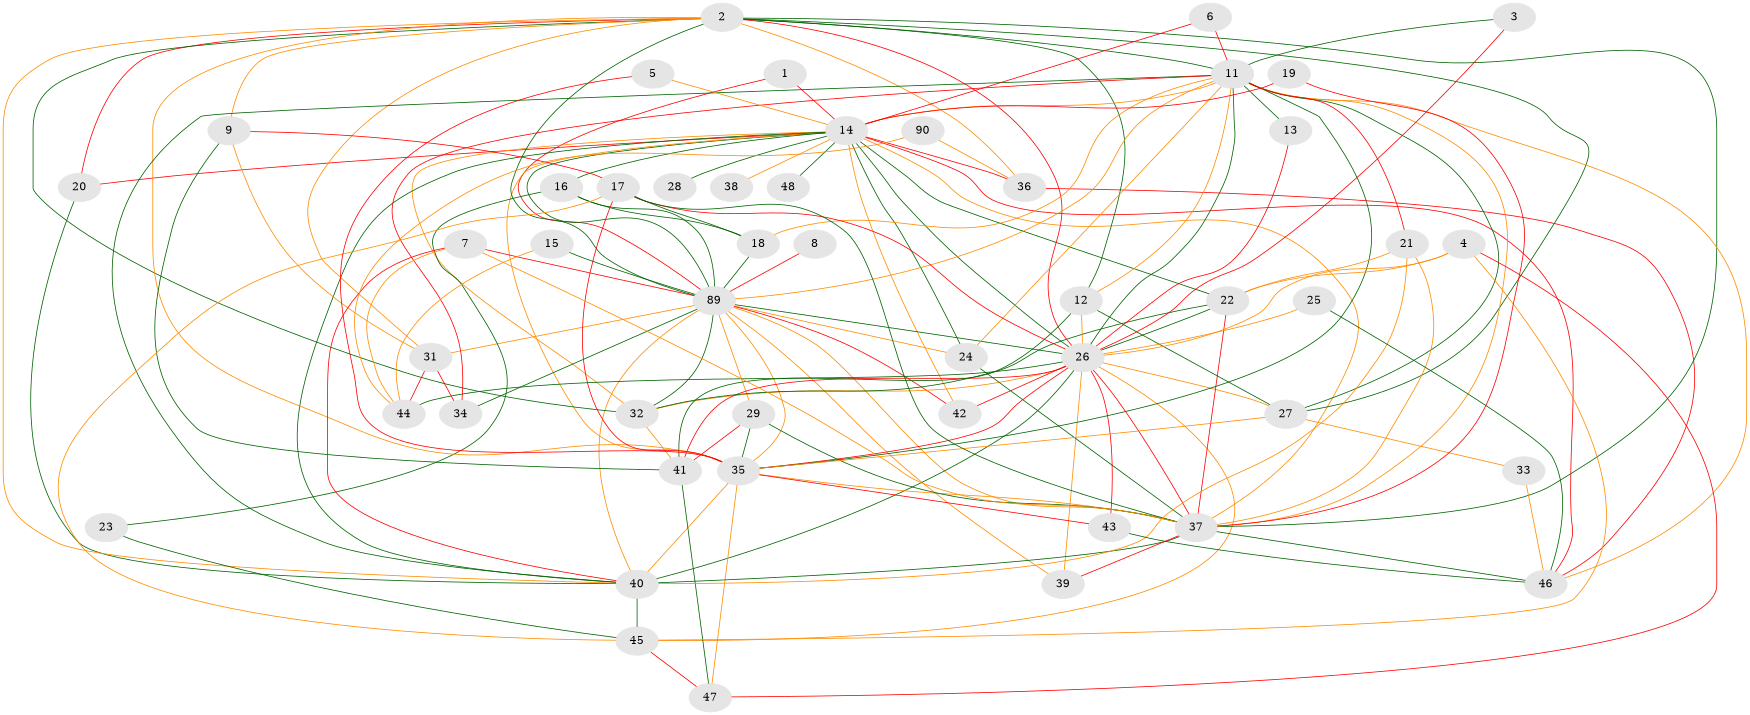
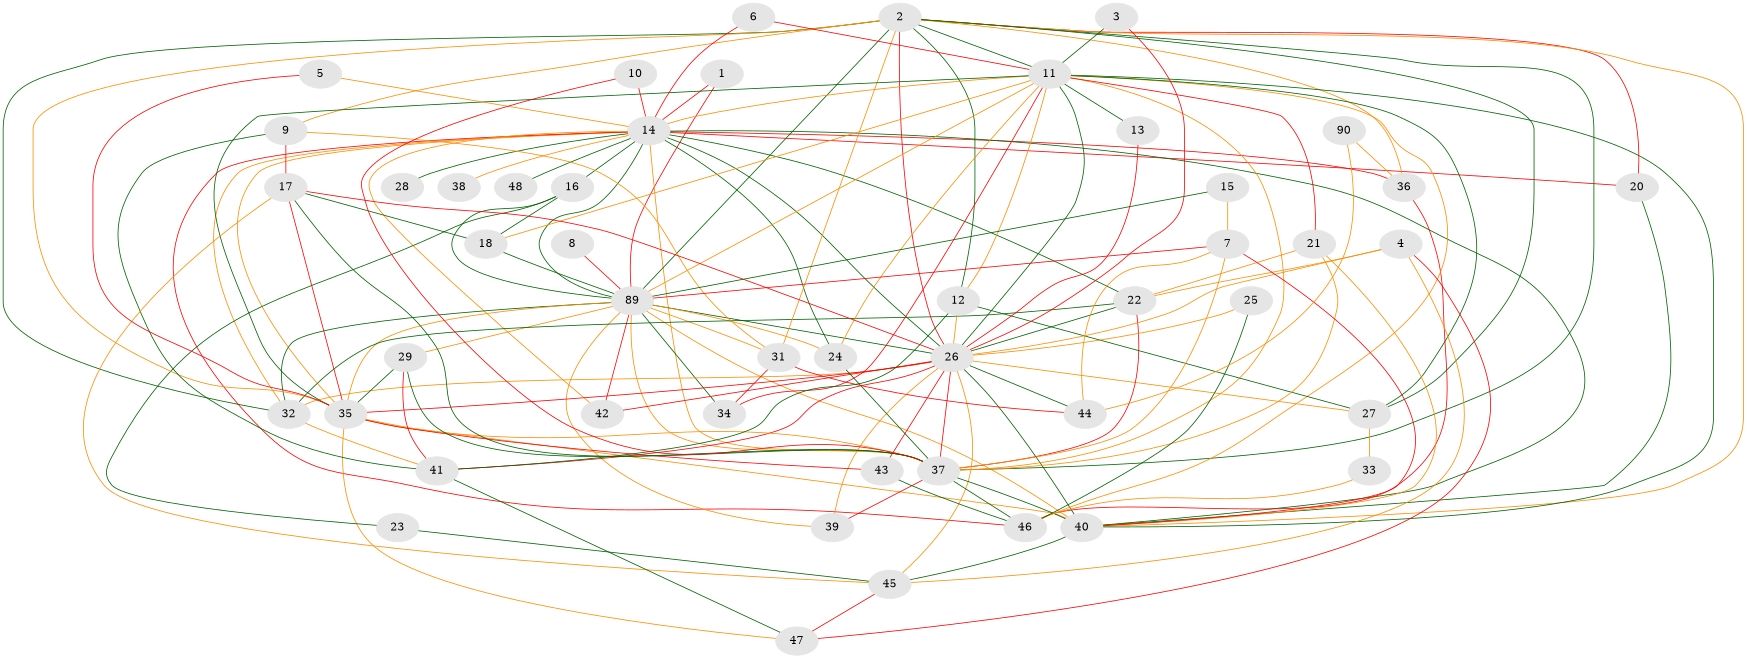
  graph {
    node [color=gray90 style=filled]
    edge [color=darkorange weight=1.0]
    1
    14
    n3 [label=89]
    20
    26
    32
    35
    36
    37
    40
    22
    24
    46
    16
    28
    38
    42
    48
    31
    34
    29
    39
    2
    9
    11
    12
    27
    17
    41
    13
    18
    21
    45
    44
    43
    33
    47
    3
    4
    5
    6
    7
    8
-   10 [label=19]
+   10
    23
    15
    25
    n48 [label=90]
    1 -- 14 [color=red]
    1 -- n3 [color=red]
    14 -- n3 [color=darkgreen weight=2.0]
    14 -- 20 [color=red]
    14 -- 26 [color=darkgreen weight=2.0]
    14 -- 32
    14 -- 35
    14 -- 36 [color=red weight=2.0]
    14 -- 37 [weight=2.0]
    14 -- 40 [color=darkgreen]
    14 -- 22 [color=darkgreen]
    14 -- 24 [color=darkgreen]
    14 -- 46 [color=red]
    14 -- 16 [color=darkgreen]
    14 -- 28 [color=darkgreen]
    14 -- 38
    14 -- 42
    14 -- 48 [color=darkgreen]
    n3 -- 26 [color=darkgreen weight=2.0]
    n3 -- 32 [color=darkgreen]
    n3 -- 35
    n3 -- 37
    n3 -- 40
    n3 -- 24
    n3 -- 42 [color=red]
    n3 -- 31 [weight=2.0]
    n3 -- 34 [color=darkgreen weight=2.0]
    n3 -- 29
    n3 -- 39
    20 -- 40 [color=darkgreen]
    26 -- 32 [weight=2.0]
    26 -- 35 [color=red weight=2.0]
    26 -- 37 [color=red weight=4.0]
    26 -- 40 [color=darkgreen weight=3.0]
    26 -- 42 [color=red]
    26 -- 39
    26 -- 27
    26 -- 41 [color=red]
    26 -- 45
    26 -- 44 [color=darkgreen weight=3.0]
    26 -- 43 [color=red]
    32 -- 41
    35 -- 37
    35 -- 40 [weight=4.0]
    35 -- 43 [color=red]
    35 -- 47
    36 -- 46 [color=red]
    37 -- 40 [color=darkgreen]
    37 -- 46 [color=darkgreen weight=2.0]
    37 -- 39 [color=red]
    40 -- 45 [color=darkgreen]
    22 -- 26 [color=darkgreen]
    22 -- 32 [color=darkgreen]
    22 -- 37 [color=red]
    24 -- 37 [color=darkgreen]
    16 -- n3 [color=darkgreen weight=2.0]
    16 -- 18 [color=darkgreen]
    16 -- 23 [color=darkgreen]
    31 -- 34 [color=red]
    31 -- 44 [color=red]
    29 -- 35 [color=darkgreen]
    29 -- 37 [color=darkgreen]
    29 -- 41 [color=red]
    2 -- n3 [color=darkgreen weight=2.0]
    2 -- 20 [color=red]
    2 -- 26 [color=red weight=5.0]
    2 -- 32 [color=darkgreen]
    2 -- 35 [weight=2.0]
    2 -- 36
    2 -- 37 [color=darkgreen weight=2.0]
    2 -- 40 [weight=3.0]
    2 -- 31
    2 -- 9 [weight=2.0]
    2 -- 11 [color=darkgreen weight=2.0]
    2 -- 12 [color=darkgreen]
    2 -- 27 [color=darkgreen]
    9 -- 31
    9 -- 17 [color=red]
    9 -- 41 [color=darkgreen]
    11 -- 14
    11 -- n3
    11 -- 26 [color=darkgreen weight=2.0]
    11 -- 35 [color=darkgreen weight=2.0]
    11 -- 37
    11 -- 40 [color=darkgreen weight=2.0]
    11 -- 24
    11 -- 46
    11 -- 34 [color=red]
    11 -- 12
    11 -- 27 [color=darkgreen]
    11 -- 13 [color=darkgreen]
    11 -- 18 [weight=2.0]
    11 -- 21 [color=red]
    12 -- 26
    12 -- 27 [color=darkgreen]
    12 -- 41 [color=darkgreen]
-   27 -- 35
    27 -- 33
    17 -- 26 [color=red]
    17 -- 35 [color=red weight=2.0]
    17 -- 37 [color=darkgreen]
    17 -- 18 [color=darkgreen]
    17 -- 45
    41 -- 47 [color=darkgreen]
    13 -- 26 [color=red]
    18 -- n3 [color=darkgreen]
    21 -- 37
    21 -- 40
    21 -- 22
    45 -- 47 [color=red]
    43 -- 46 [color=darkgreen]
    33 -- 46
    3 -- 26 [color=red]
    3 -- 11 [color=darkgreen]
    4 -- 26 [weight=3.0]
    4 -- 22
    4 -- 45
    4 -- 47 [color=red]
    5 -- 14
    5 -- 35 [color=red]
    6 -- 14 [color=red]
    6 -- 11 [color=red]
    7 -- n3 [color=red]
    7 -- 37
    7 -- 40 [color=red]
    7 -- 44
    8 -- n3 [color=red]
    10 -- 14 [color=red weight=2.0]
    10 -- 37 [color=red]
    23 -- 45 [color=darkgreen]
    15 -- n3 [color=darkgreen]
-   15 -- 44
+   15 -- 7
    25 -- 26
    25 -- 46 [color=darkgreen]
    n48 -- 36
    n48 -- 44
  }
